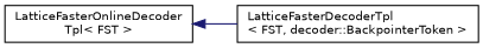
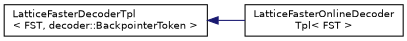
  digraph {
    rankdir=LR
    node [color=black fillcolor=white fontname=Helvetica fontsize=10 shape=record style=filled]
    n1 [height=0.2 label="LatticeFasterDecoderTpl\l\< FST, decoder::BackpointerToken \>" width=0.4]
    n2 [height=0.2 label="LatticeFasterOnlineDecoder\lTpl\< FST \>" width=0.4]
-   n2 -> n1 [color=midnightblue dir=back fontname=Helvetica fontsize=10 labelfontname=Helvetica labelfontsize=10 style=solid]
+   n1 -> n2 [color=midnightblue dir=back fontname=Helvetica fontsize=10 labelfontname=Helvetica labelfontsize=10 style=solid]
  }
